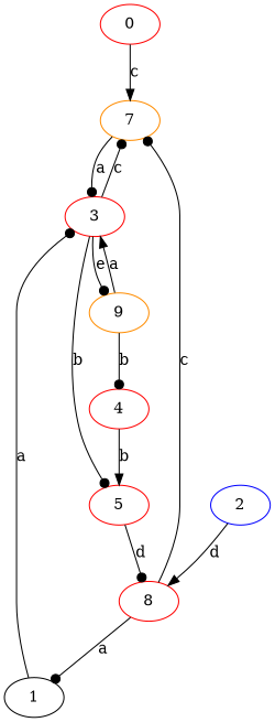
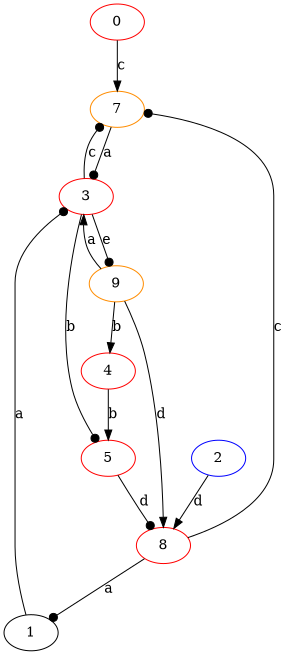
  strict digraph {
    node [color=red]
    edge [arrowhead=dot]
    0
    7 [color=darkorange]
    3
    1 [color=black]
    5
    9 [color=darkorange]
    8
    n8 [label=4]
    2 [color=blue]
    0 -> 7 [arrowhead=normal label=c]
    7 -> 3 [label=a]
    3 -> 7 [label=c]
    3 -> 5 [label=b]
    3 -> 9 [label=e]
    1 -> 3 [label=a]
    5 -> 8 [label=d]
    9 -> 3 [arrowhead=normal label=a]
-   9 -> n8 [label=b]
+   9 -> 8 [arrowhead=normal label=d]
+   9 -> n8 [arrowhead=normal label=b]
    8 -> 7 [label=c]
    8 -> 1 [label=a]
    n8 -> 5 [arrowhead=normal label=b]
    2 -> 8 [arrowhead=normal label=d]
  }
